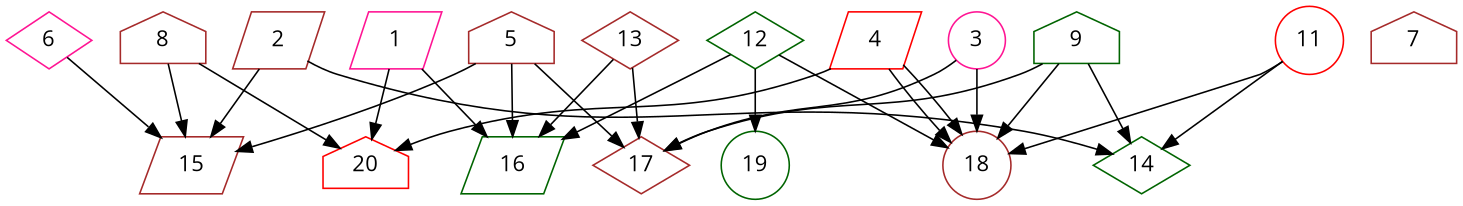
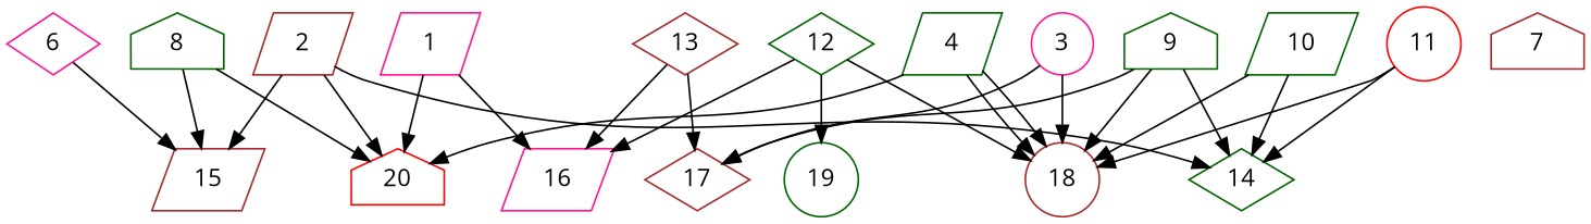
  digraph {
    fontname="Open Sans"
    node [alpha=0.09 color=brown fontname="Open Sans" shape=parallelogram]
    edge [fontname="Open Sans"]
    1 [alpha=0.15 color=deeppink expect_size=20621312]
-   16 [color=darkgreen expect_size=14083072]
+   16 [color=deeppink expect_size=14083072]
    20 [color=red expect_size=49941504 shape=house]
    2 [alpha=0.10 expect_size=23398400]
    14 [alpha=0.17 color=darkgreen expect_size=6141952 shape=diamond]
    15 [alpha=0.02 expect_size=37297152]
    3 [alpha=0.04 color=deeppink expect_size=19011584 shape=circle]
    17 [alpha=0.20 expect_size=8250368 shape=diamond]
    18 [alpha=0.04 expect_size=15689728 shape=circle]
-   4 [alpha=0.13 color=red expect_size=30652416]
-   5 [alpha=0.10 expect_size=48288768 shape=house]
+   4 [alpha=0.13 color=darkgreen expect_size=30652416]
    6 [alpha=0.18 color=deeppink expect_size=37273600 shape=diamond]
    7 [alpha=0.03 expect_size=10201088 shape=house]
-   8 [alpha=0.17 expect_size=41444352 shape=house]
+   8 [alpha=0.17 color=darkgreen expect_size=41444352 shape=house]
    9 [alpha=0.18 color=darkgreen expect_size=26931200 shape=house]
+   10 [alpha=0.14 color=darkgreen expect_size=19392512]
    11 [alpha=0.01 color=red expect_size=32522240 shape=circle]
    12 [alpha=0.06 color=darkgreen expect_size=21329920 shape=diamond]
    19 [alpha=0.06 color=darkgreen expect_size=8406016 shape=circle]
    13 [alpha=0.03 expect_size=44105728 shape=diamond]
    1 -> 16
    1 -> 20
+   2 -> 20
    2 -> 14
    2 -> 15
    3 -> 17
    3 -> 18
    4 -> 20
    4 -> 18
    4 -> 18
-   5 -> 16
-   5 -> 15
-   5 -> 17
    6 -> 15
    8 -> 20
    8 -> 15
    9 -> 14
    9 -> 17
    9 -> 18
+   10 -> 14
+   10 -> 18
    11 -> 14
    11 -> 18
    12 -> 16
    12 -> 18
    12 -> 19
    13 -> 16
    13 -> 17
  }
